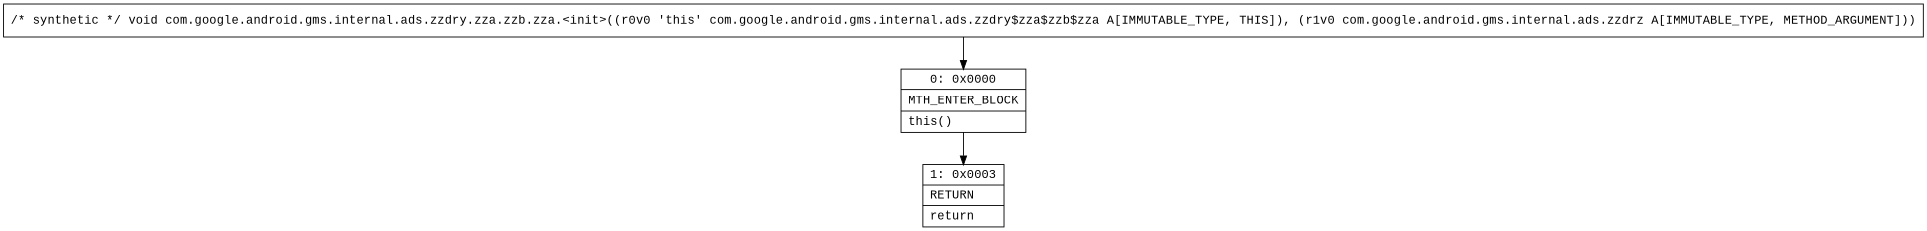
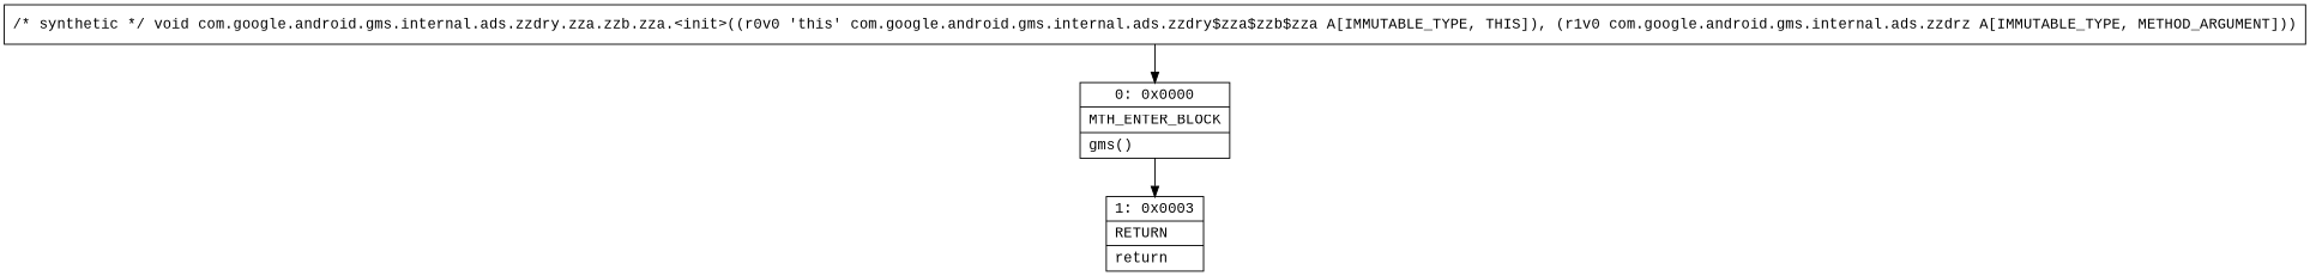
  digraph {
    fontname="Liberation Mono"
    node [shape=record fontname="Liberation Mono"]
    edge [fontname="Liberation Mono"]
-   n1 [label="{0\:\ 0x0000|MTH_ENTER_BLOCK\l|this()\l}"]
+   n1 [label="{0\:\ 0x0000|MTH_ENTER_BLOCK\l|gms()\l}"]
    n2 [label="{1\:\ 0x0003|RETURN\l|return\l}"]
    n3 [label="{\/* synthetic *\/ void com.google.android.gms.internal.ads.zzdry.zza.zzb.zza.\<init\>((r0v0 'this' com.google.android.gms.internal.ads.zzdry$zza$zzb$zza A[IMMUTABLE_TYPE, THIS]), (r1v0 com.google.android.gms.internal.ads.zzdrz A[IMMUTABLE_TYPE, METHOD_ARGUMENT])) }"]
    n1 -> n2
    n3 -> n1
  }
